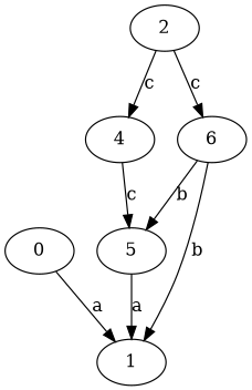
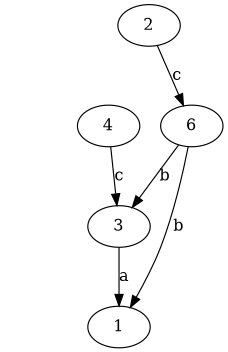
  strict digraph {
-   0
    1
    2
    4
    6
-   3 [label=5]
-   0 -> 1 [label=a]
-   2 -> 4 [label=c]
+   3
    2 -> 6 [label=c]
    4 -> 3 [label=c]
    6 -> 1 [label=b]
    6 -> 3 [label=b]
    3 -> 1 [label=a]
  }
